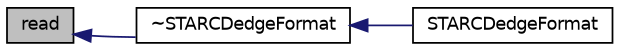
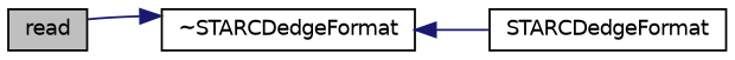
  digraph {
    fontname="DejaVu Sans"
    rankdir=LR
    node [color=black fontname="DejaVu Sans" fontsize=10 shape=record]
    edge [color=midnightblue dir=back fontname="DejaVu Sans" fontsize=10 labelfontname=FreeSans labelfontsize=10 style=solid]
    n1 [fillcolor=grey75 fontcolor=black height=0.2 label=read style=filled width=0.4]
    n2 [height=0.2 label="~STARCDedgeFormat" width=0.4]
    n3 [height=0.2 label=STARCDedgeFormat width=0.4]
-   n1 -> n2
+   n2 -> n1
    n2 -> n3
  }
